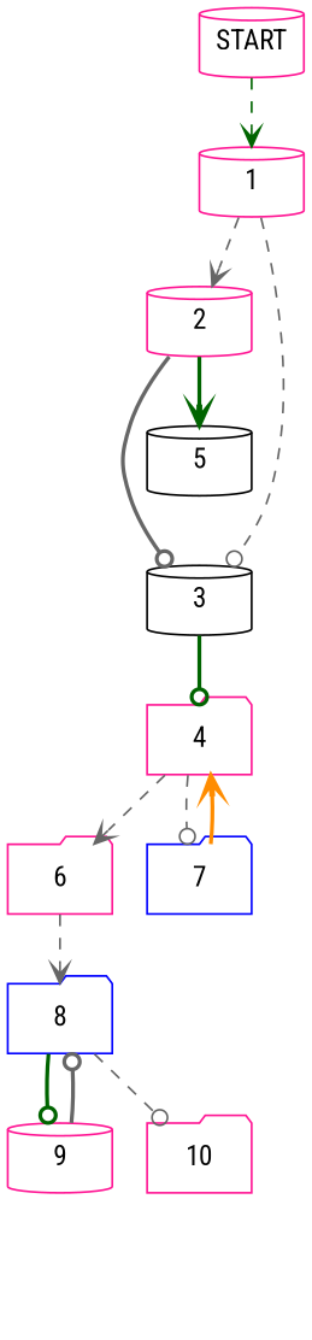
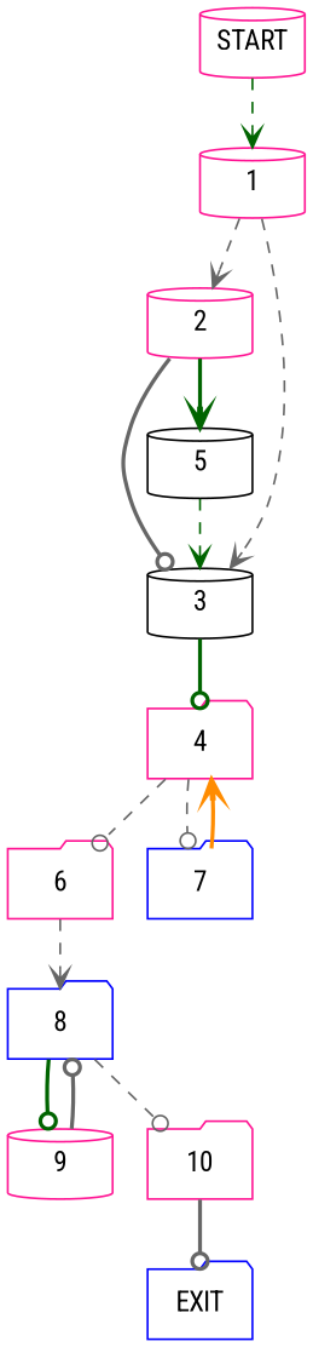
  digraph {
    fontname="Roboto Condensed"
    node [color=deeppink fontname="Roboto Condensed" shape=cylinder]
    edge [arrowhead=odot color=gray40 fontname="Roboto Condensed" style=dashed]
    n1 [label=START]
    1
    2
    3 [color=black]
+   n5 [color=blue label=EXIT shape=folder]
    5 [color=black]
    4 [shape=folder]
    6 [shape=folder]
    7 [color=blue shape=folder]
    8 [color=blue shape=folder]
    9
    10 [shape=folder]
    n1 -> 1 [arrowhead=vee color=darkgreen]
    1 -> 2 [arrowhead=vee]
-   1 -> 3
+   1 -> 3 [arrowhead=vee]
    2 -> 3 [style=bold]
    2 -> 5 [arrowhead=vee color=darkgreen style=bold]
    3 -> 4 [color=darkgreen style=bold]
-   4 -> 6 [arrowhead=vee]
+   5 -> 3 [arrowhead=vee color=darkgreen]
+   4 -> 6
    4 -> 7
    6 -> 8 [arrowhead=vee]
    7 -> 4 [arrowhead=vee color=darkorange style=bold]
    8 -> 9 [color=darkgreen style=bold]
    8 -> 10
    9 -> 8 [style=bold]
+   10 -> n5 [style=bold]
  }
